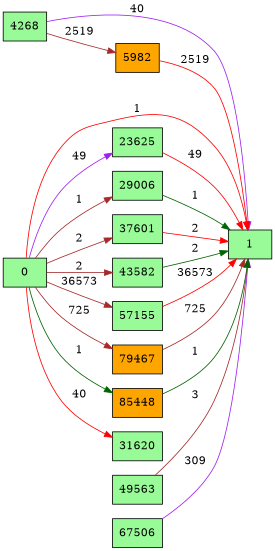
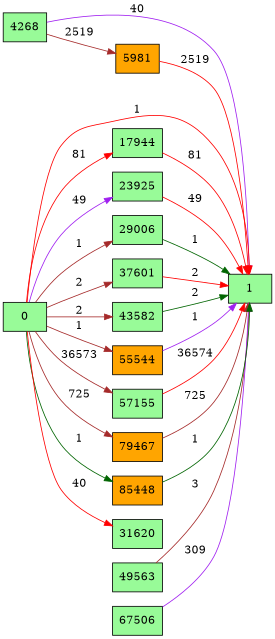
  digraph {
    rankdir=LR
    node [fillcolor=palegreen shape=rectangle style=filled]
    edge [color=brown]
    4268
    1
-   5982 [fillcolor=orange]
-   23925 [label=23625]
+   5982 [fillcolor=orange label=5981]
+   17944
+   23925
    n6 [label=29006]
    37601
    43582
    49563
+   55544 [fillcolor=orange]
    57155
    67506
    79467 [fillcolor=orange]
    85448 [fillcolor=orange]
    0
    31620
    4268 -> 1 [color=purple label=40]
    4268 -> 5982 [label=2519]
    5982 -> 1 [color=red label=2519]
+   17944 -> 1 [color=red label=81]
    23925 -> 1 [color=red label=49]
    n6 -> 1 [color=darkgreen label=1]
    37601 -> 1 [color=red label=2]
    43582 -> 1 [color=darkgreen label=2]
    49563 -> 1 [label=3]
-   57155 -> 1 [color=red label=36573]
+   55544 -> 1 [color=purple label=1]
+   57155 -> 1 [color=red label=36574]
    67506 -> 1 [color=purple label=309]
    79467 -> 1 [label=725]
    85448 -> 1 [color=darkgreen label=1]
    0 -> 1 [color=red label=1]
+   0 -> 17944 [color=red label=81]
    0 -> 23925 [color=purple label=49]
    0 -> n6 [label=1]
    0 -> 37601 [label=2]
    0 -> 43582 [label=2]
+   0 -> 55544 [label=1]
    0 -> 57155 [label=36573]
    0 -> 79467 [label=725]
    0 -> 85448 [color=darkgreen label=1]
    0 -> 31620 [color=red label=40]
  }
